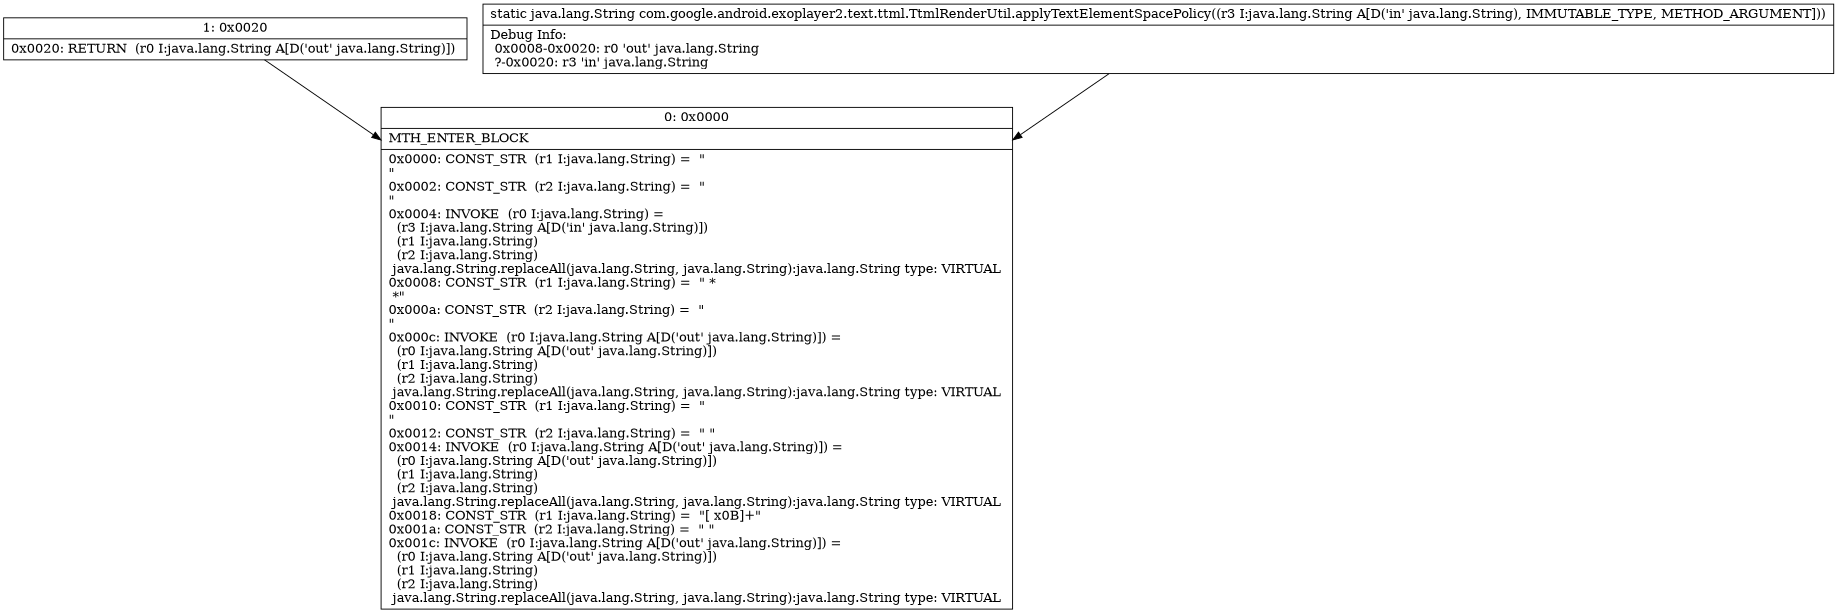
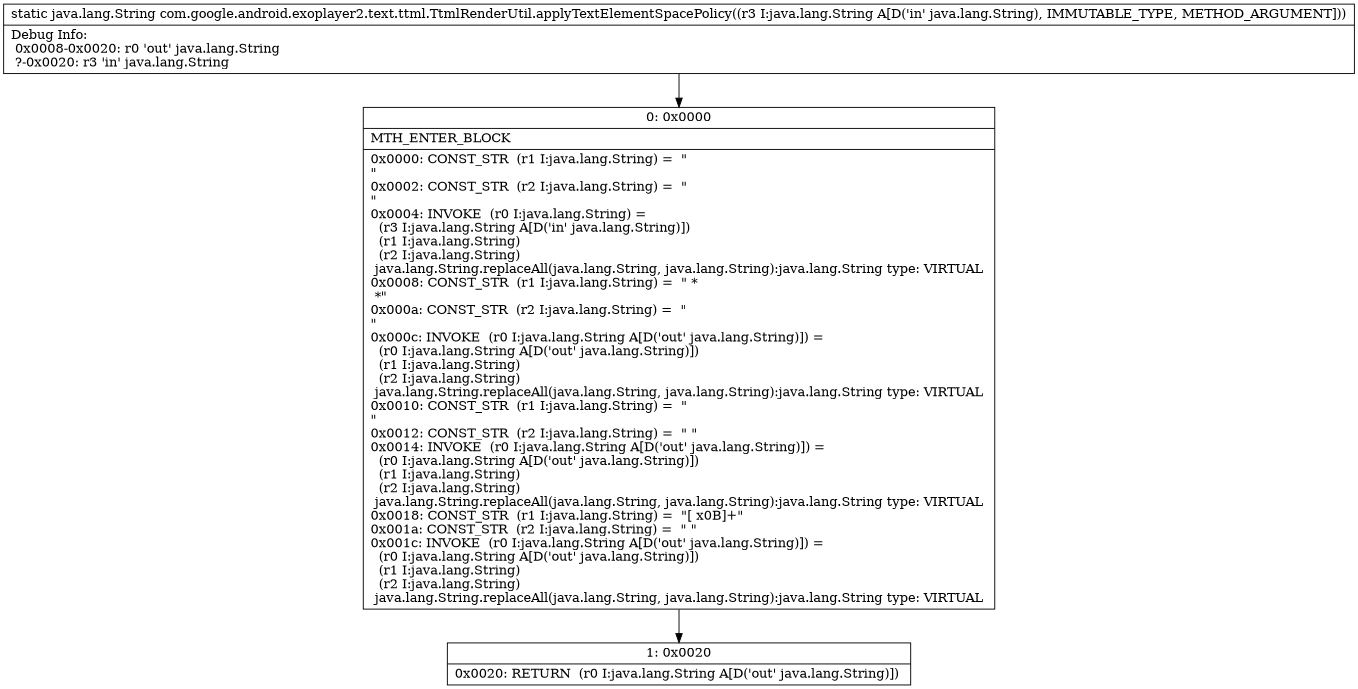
  digraph {
    node [shape=record]
    n1 [label="{0\:\ 0x0000|MTH_ENTER_BLOCK\l|0x0000: CONST_STR  (r1 I:java.lang.String) =  \"\l\" \l0x0002: CONST_STR  (r2 I:java.lang.String) =  \"\l\" \l0x0004: INVOKE  (r0 I:java.lang.String) = \l  (r3 I:java.lang.String A[D('in' java.lang.String)])\l  (r1 I:java.lang.String)\l  (r2 I:java.lang.String)\l java.lang.String.replaceAll(java.lang.String, java.lang.String):java.lang.String type: VIRTUAL \l0x0008: CONST_STR  (r1 I:java.lang.String) =  \" *\l *\" \l0x000a: CONST_STR  (r2 I:java.lang.String) =  \"\l\" \l0x000c: INVOKE  (r0 I:java.lang.String A[D('out' java.lang.String)]) = \l  (r0 I:java.lang.String A[D('out' java.lang.String)])\l  (r1 I:java.lang.String)\l  (r2 I:java.lang.String)\l java.lang.String.replaceAll(java.lang.String, java.lang.String):java.lang.String type: VIRTUAL \l0x0010: CONST_STR  (r1 I:java.lang.String) =  \"\l\" \l0x0012: CONST_STR  (r2 I:java.lang.String) =  \" \" \l0x0014: INVOKE  (r0 I:java.lang.String A[D('out' java.lang.String)]) = \l  (r0 I:java.lang.String A[D('out' java.lang.String)])\l  (r1 I:java.lang.String)\l  (r2 I:java.lang.String)\l java.lang.String.replaceAll(java.lang.String, java.lang.String):java.lang.String type: VIRTUAL \l0x0018: CONST_STR  (r1 I:java.lang.String) =  \"[ 	x0B]+\" \l0x001a: CONST_STR  (r2 I:java.lang.String) =  \" \" \l0x001c: INVOKE  (r0 I:java.lang.String A[D('out' java.lang.String)]) = \l  (r0 I:java.lang.String A[D('out' java.lang.String)])\l  (r1 I:java.lang.String)\l  (r2 I:java.lang.String)\l java.lang.String.replaceAll(java.lang.String, java.lang.String):java.lang.String type: VIRTUAL \l}"]
    n2 [label="{1\:\ 0x0020|0x0020: RETURN  (r0 I:java.lang.String A[D('out' java.lang.String)]) \l}"]
    n3 [label="{static java.lang.String com.google.android.exoplayer2.text.ttml.TtmlRenderUtil.applyTextElementSpacePolicy((r3 I:java.lang.String A[D('in' java.lang.String), IMMUTABLE_TYPE, METHOD_ARGUMENT]))  | Debug Info:\l  0x0008\-0x0020: r0 'out' java.lang.String\l  ?\-0x0020: r3 'in' java.lang.String\l}"]
-   n2 -> n1
+   n1 -> n2
    n3 -> n1
  }
